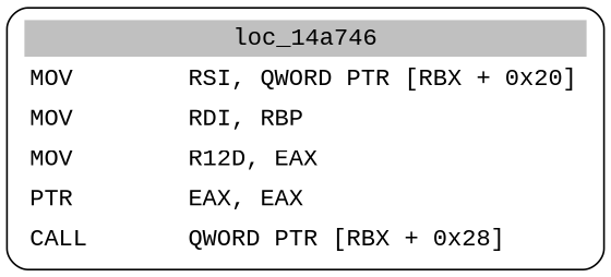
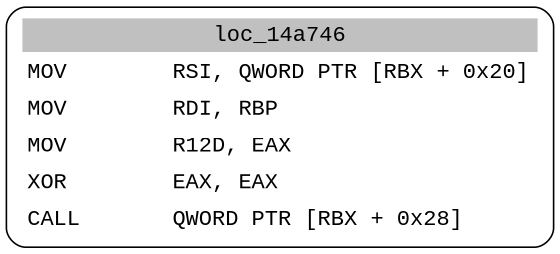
  digraph {
    fontname="Liberation Mono"
-   n1 [fontname="Liberation Mono" label=<<table border="0" cellborder="0" cellpadding="3"><tr><td align="center" colspan="2" bgcolor="grey">loc_14a746</td></tr><tr><td align="left">MOV        RSI, QWORD PTR [RBX + 0x20]</td></tr><tr><td align="left">MOV        RDI, RBP</td></tr><tr><td align="left">MOV        R12D, EAX</td></tr><tr><td align="left">PTR        EAX, EAX</td></tr><tr><td align="left">CALL       QWORD PTR [RBX + 0x28]</td></tr></table>> shape=Mrecord]
+   n1 [fontname="Liberation Mono" label=<<table border="0" cellborder="0" cellpadding="3"><tr><td align="center" colspan="2" bgcolor="grey">loc_14a746</td></tr><tr><td align="left">MOV        RSI, QWORD PTR [RBX + 0x20]</td></tr><tr><td align="left">MOV        RDI, RBP</td></tr><tr><td align="left">MOV        R12D, EAX</td></tr><tr><td align="left">XOR        EAX, EAX</td></tr><tr><td align="left">CALL       QWORD PTR [RBX + 0x28]</td></tr></table>> shape=Mrecord]
  }
